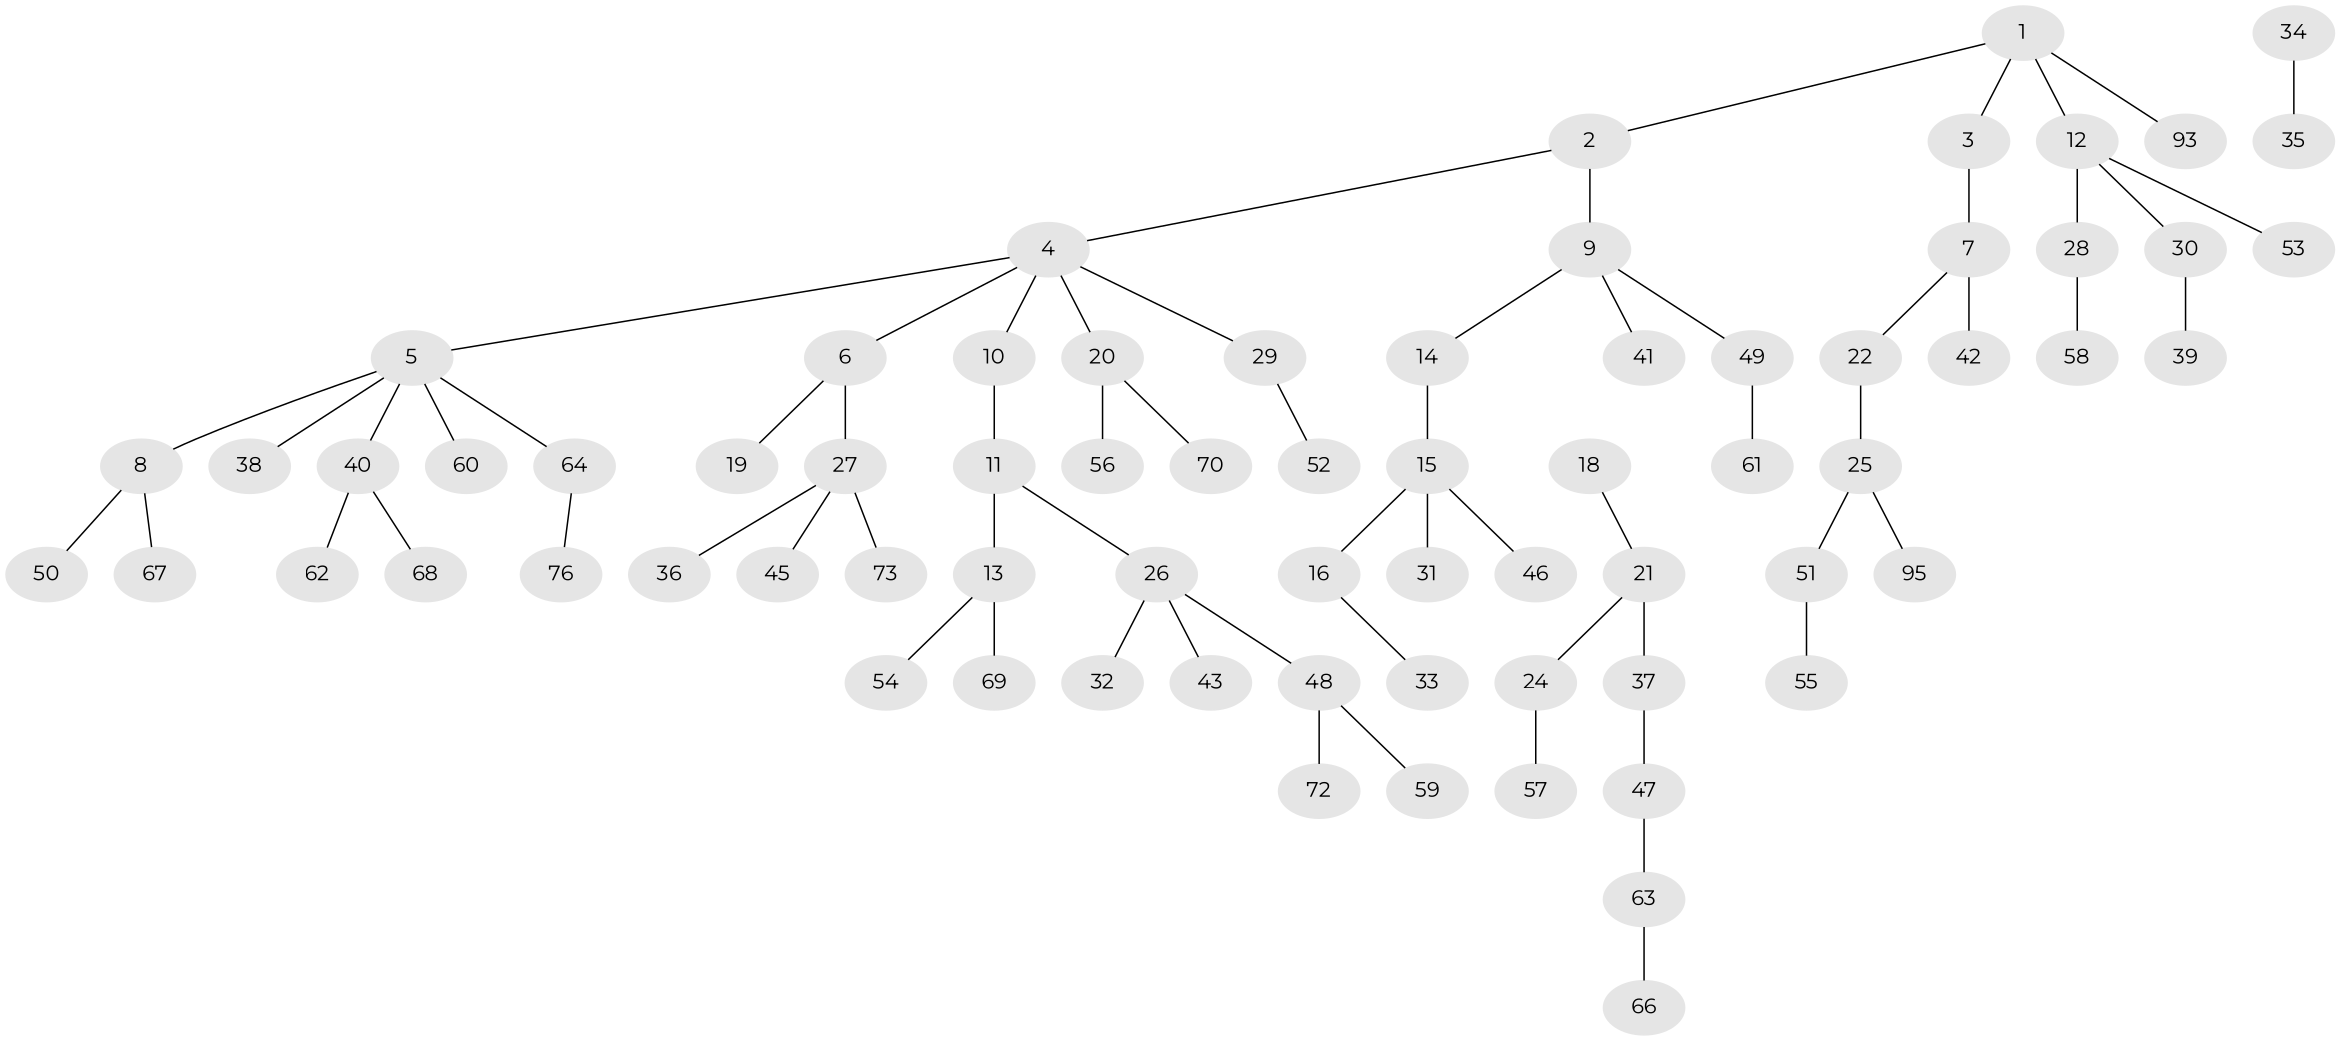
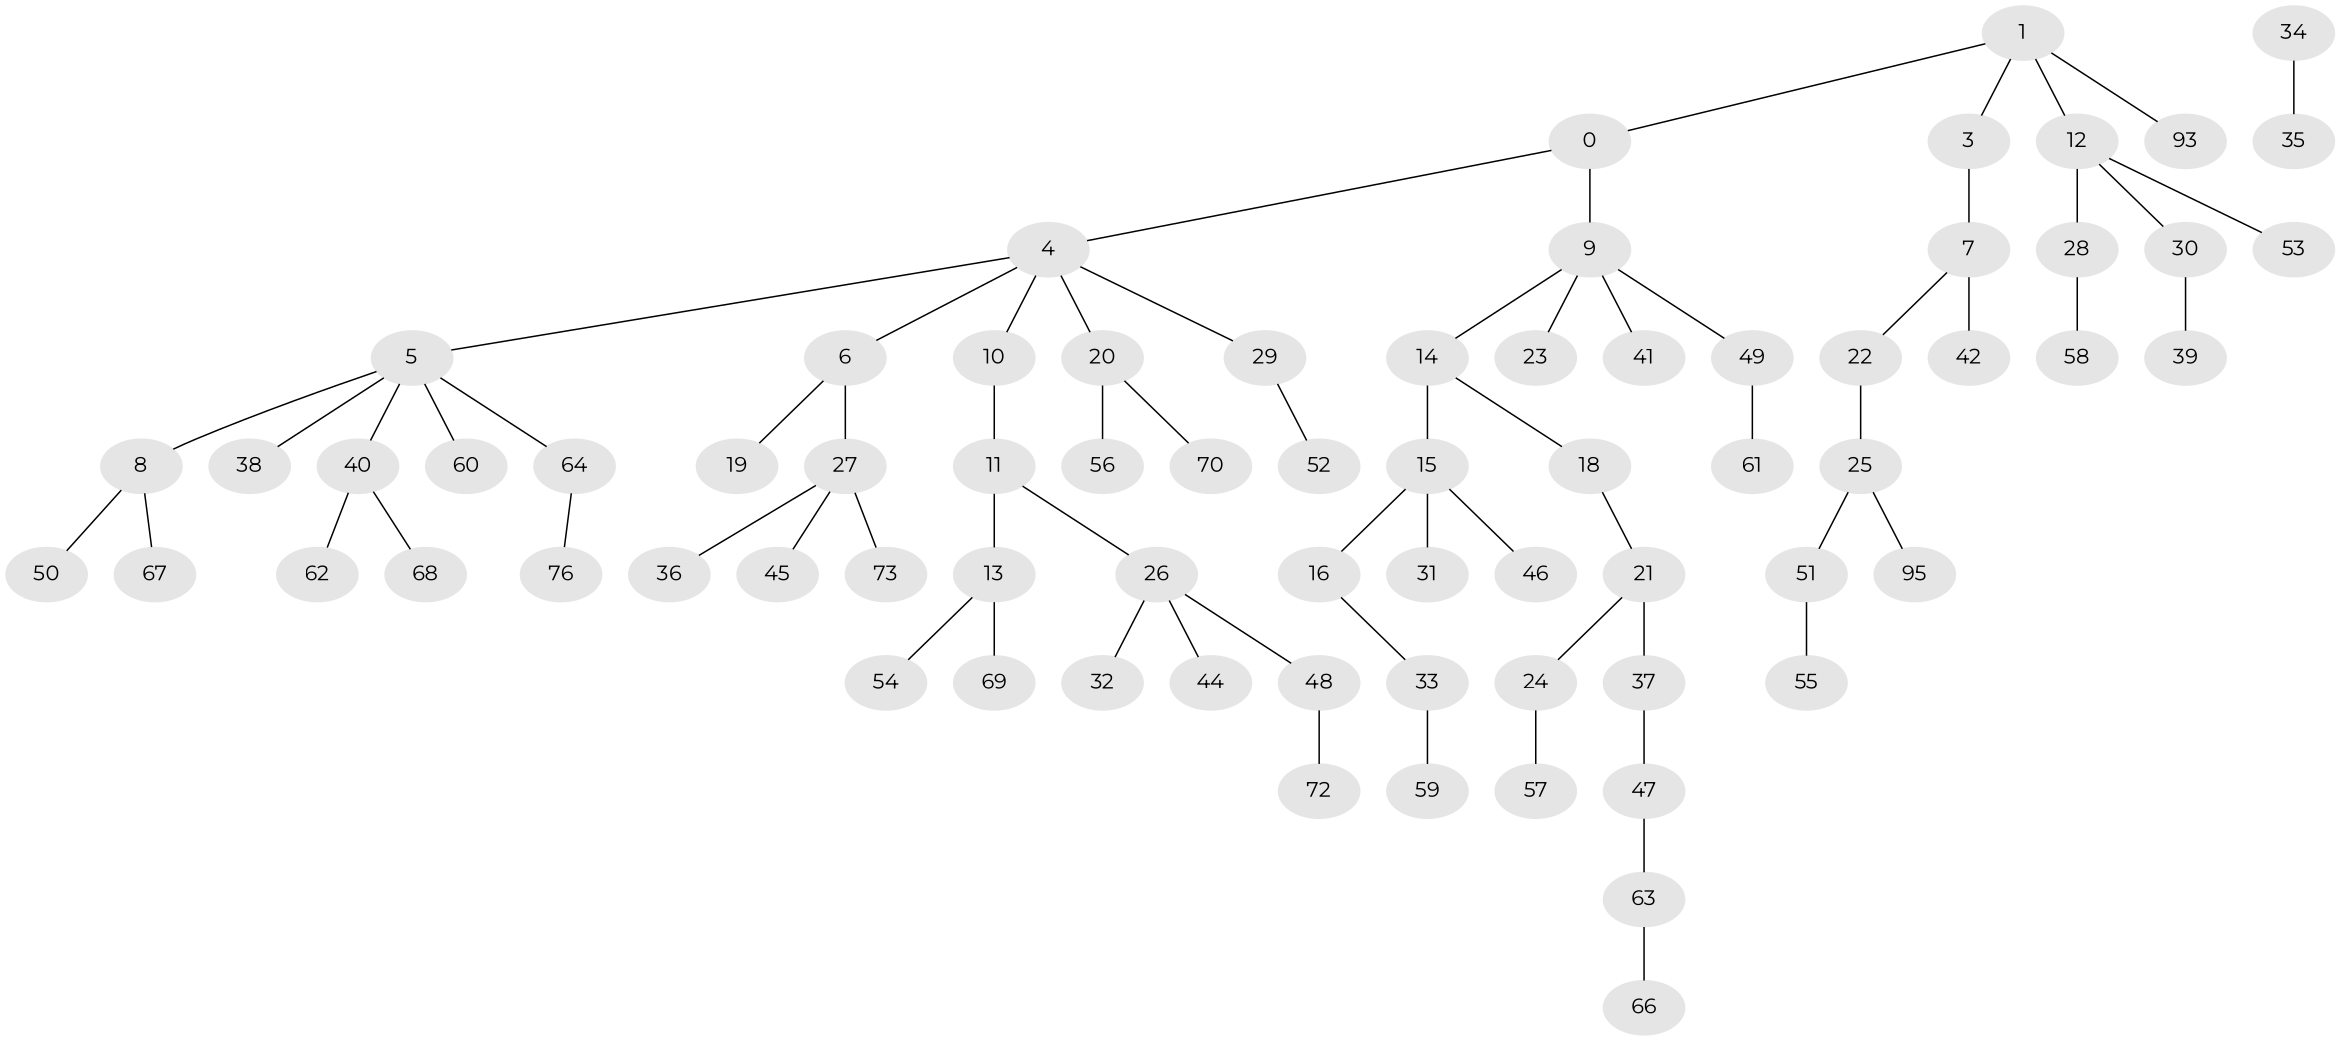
  graph {
    fontname=Montserrat
    node [color=gray90 fontname=Montserrat style=filled]
    edge [fontname=Montserrat]
    1
-   2
+   2 [label=0]
    3
    12
    n5 [label=93]
    4
    9
    7
    28
    30
    53
    5
    6
    10
    20
    29
    14
+   23
    41
    49
    22
    42
    8
    38
    40
    60
    64
    19
    27
    11
    56
    70
    52
    50
    67
    62
    68
    n38 [label=76]
    36
    45
    73
    25
    15
    18
    61
    13
    26
    54
    69
    32
-   44 [label=43]
+   44
    48
    58
    39
    16
    31
    46
    21
    33
    59
    34
    35
    24
    37
    57
    47
    51
    n68 [label=95]
    55
    72
    63
    66
    1 -- 2
    1 -- 3
    1 -- 12
    1 -- n5
    2 -- 4
    2 -- 9
    3 -- 7
    12 -- 28
    12 -- 30
    12 -- 53
    4 -- 5
    4 -- 6
    4 -- 10
    4 -- 20
    4 -- 29
    9 -- 14
+   9 -- 23
    9 -- 41
    9 -- 49
    7 -- 22
    7 -- 42
    28 -- 58
    30 -- 39
    5 -- 8
    5 -- 38
    5 -- 40
    5 -- 60
    5 -- 64
    6 -- 19
    6 -- 27
    10 -- 11
    20 -- 56
    20 -- 70
    29 -- 52
    14 -- 15
+   14 -- 18
    49 -- 61
    22 -- 25
    8 -- 50
    8 -- 67
    40 -- 62
    40 -- 68
    64 -- n38
    27 -- 36
    27 -- 45
    27 -- 73
    11 -- 13
    11 -- 26
    25 -- 51
    25 -- n68
    15 -- 16
    15 -- 31
    15 -- 46
    18 -- 21
    13 -- 54
    13 -- 69
    26 -- 32
    26 -- 44
    26 -- 48
    48 -- 72
    16 -- 33
    21 -- 24
    21 -- 37
-   48 -- 59
+   33 -- 59
    34 -- 35
    24 -- 57
    37 -- 47
    47 -- 63
    51 -- 55
    63 -- 66
  }
